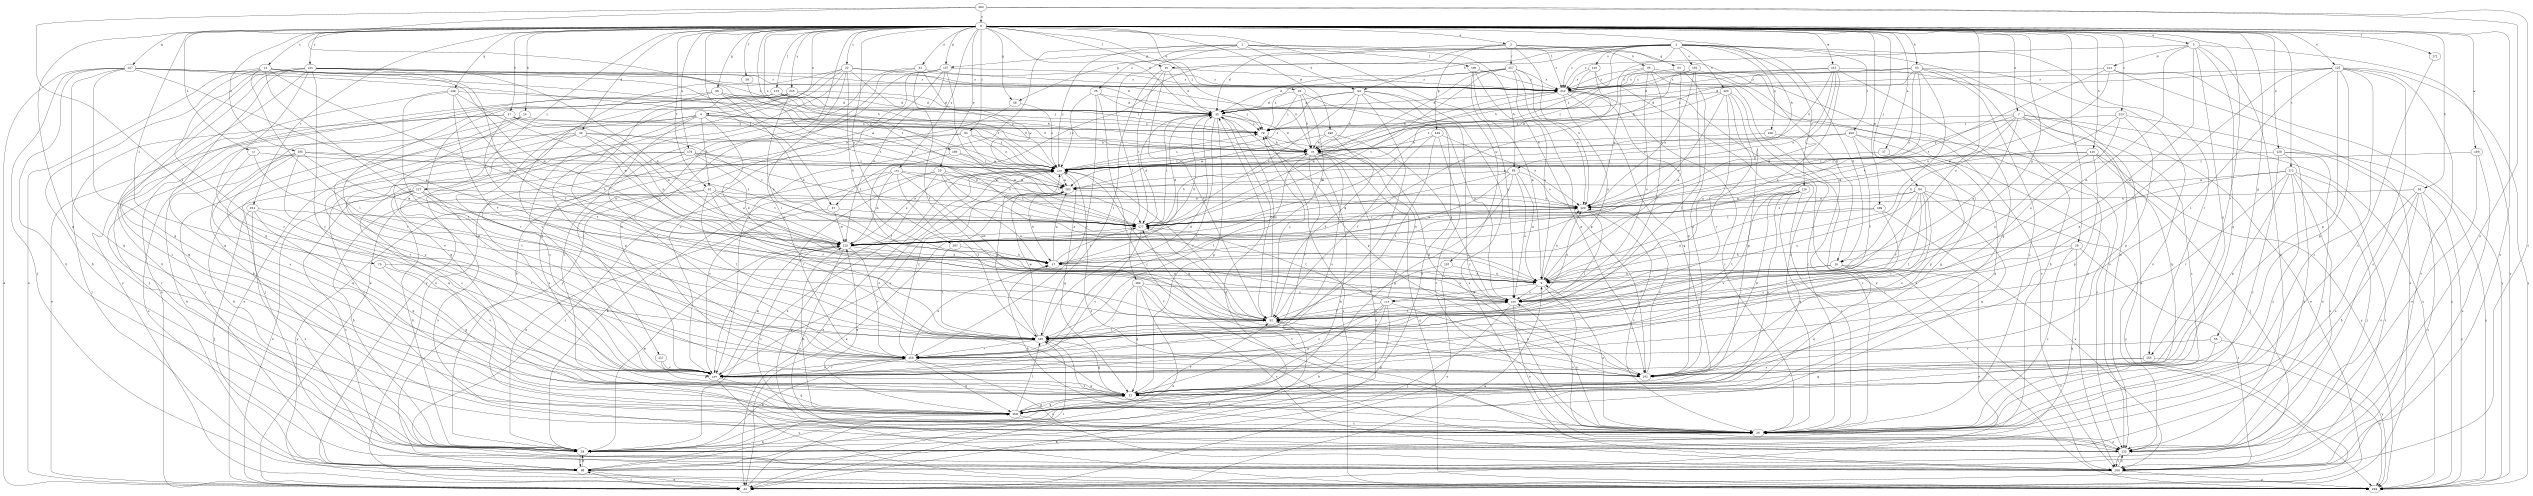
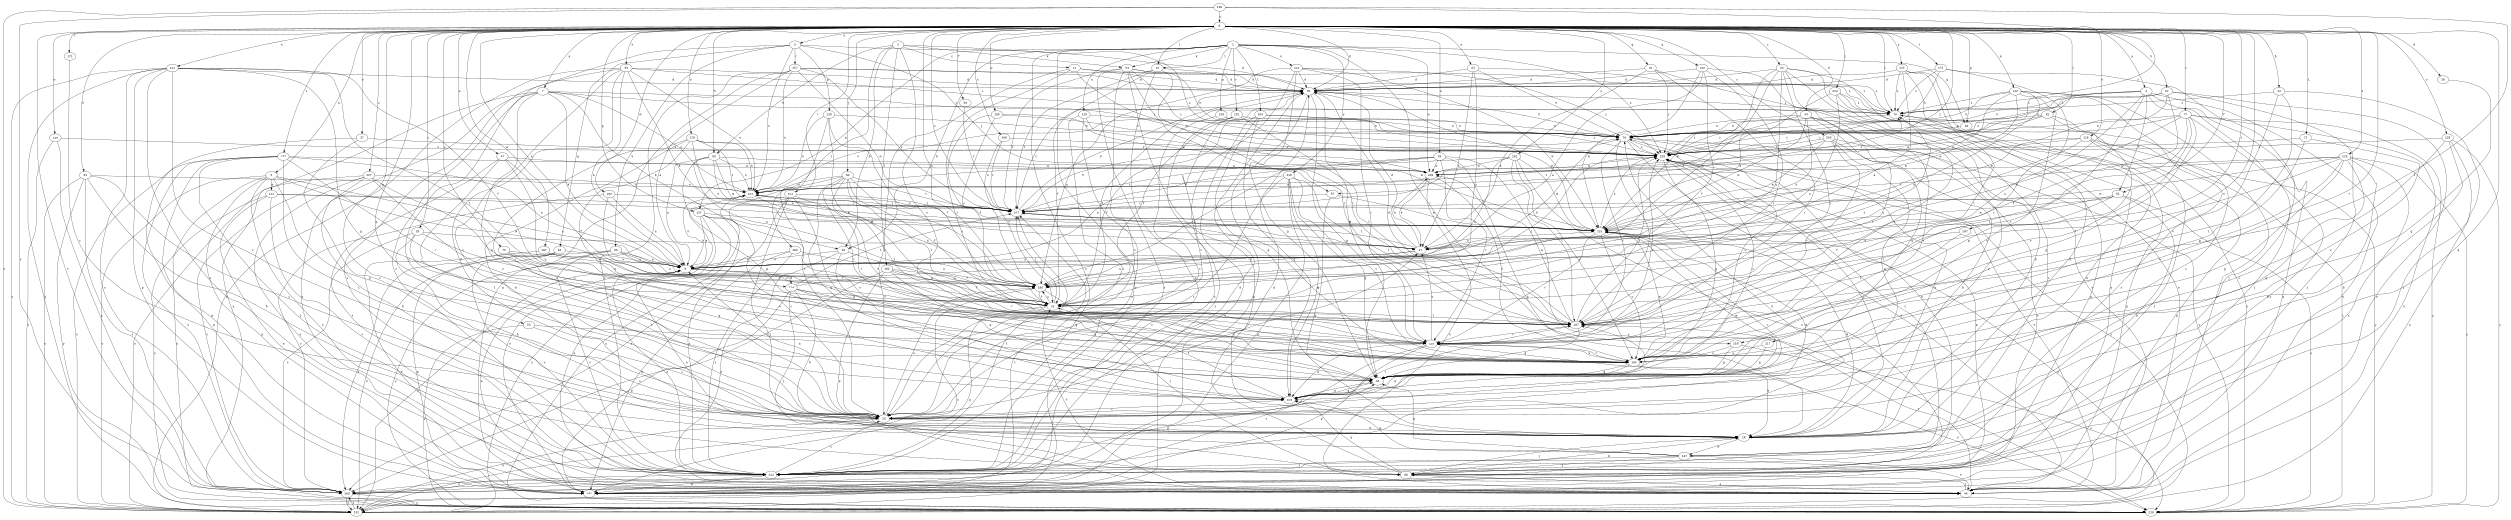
  strict digraph {
    fontname="Liberation Mono"
    node [fontname="Liberation Mono"]
    edge [fontname="Liberation Mono"]
    0
    3
    4
    5
    7
    9
    14
    20
    22
    24
+   28
    34
    35
    37
    39
    41
    43
    50
    51
    55
    56
    58
    63
    67
    69
    72
    75
    79
    81
    84
    87
    93
    99
    109
    112
    116
    117
    122
    128
    137
    147
    149
    150
    151
    156
    160
    161
    168
    171
    172
    173
    n52 [label=577]
    179
    186
    196
    197
    198
    205
    207
    215
    223
    225
    227
    212
    n65 [label=64]
    96
    124
    139
    157
    229
    44
    70
    88
    141
    159
    132
    61
    113
    114
    220
    16
    26
    194
    18
    97
    107
    115
    52
    203
    182
    1
    94
    103
    123
    129
    138
    191
    216
    2
    25
    104
    106
    0 -> 3 [label=a]
    0 -> 4 [label=a]
    0 -> 5 [label=a]
    0 -> 7 [label=a]
    0 -> 9 [label=a]
    0 -> 14 [label=b]
    0 -> 20 [label=c]
    0 -> 22 [label=c]
    0 -> 24 [label=c]
+   0 -> 28 [label=d]
    0 -> 34 [label=d]
    0 -> 35 [label=d]
    0 -> 37 [label=e]
    0 -> 39 [label=e]
    0 -> 41 [label=e]
    0 -> 43 [label=e]
    0 -> 50 [label=f]
    0 -> 51 [label=f]
    0 -> 55 [label=g]
    0 -> 56 [label=g]
    0 -> 58 [label=g]
    0 -> 63 [label=h]
    0 -> 67 [label=h]
    0 -> 69 [label=h]
    0 -> 72 [label=i]
    0 -> 75 [label=i]
    0 -> 79 [label=i]
    0 -> 81 [label=j]
    0 -> 84 [label=j]
    0 -> 87 [label=j]
    0 -> 93 [label=k]
    0 -> 99 [label=l]
    0 -> 109 [label=m]
    0 -> 112 [label=m]
    0 -> 116 [label=n]
    0 -> 117 [label=n]
    0 -> 122 [label=n]
    0 -> 128 [label=o]
    0 -> 137 [label=p]
    0 -> 147 [label=q]
    0 -> 149 [label=q]
    0 -> 150 [label=q]
    0 -> 151 [label=r]
    0 -> 156 [label=r]
    0 -> 160 [label=s]
    0 -> 161 [label=s]
    0 -> 168 [label=s]
    0 -> 171 [label=t]
    0 -> 172 [label=t]
    0 -> 173 [label=t]
    0 -> n52 [label=t]
    0 -> 179 [label=u]
    0 -> 186 [label=u]
    0 -> 196 [label=w]
    0 -> 197 [label=w]
    0 -> 198 [label=w]
    0 -> 205 [label=x]
    0 -> 207 [label=x]
    0 -> 215 [label=y]
    0 -> 223 [label=z]
    0 -> 225 [label=z]
    0 -> 227 [label=z]
    3 -> 35 [label=d]
    3 -> 87 [label=j]
    3 -> 212 [label=x]
    3 -> n65 [label=g]
    3 -> 96 [label=k]
    3 -> 124 [label=n]
    3 -> 139 [label=p]
    3 -> 157 [label=r]
    4 -> 51 [label=f]
    4 -> 79 [label=i]
    4 -> 186 [label=u]
    4 -> 229 [label=z]
    4 -> 44 [label=e]
    4 -> 70 [label=h]
    4 -> 88 [label=j]
    4 -> 141 [label=p]
    4 -> 159 [label=r]
    5 -> 186 [label=u]
    5 -> 212 [label=x]
    5 -> 141 [label=p]
    5 -> 132 [label=o]
    5 -> 61 [label=g]
    5 -> 113 [label=m]
    5 -> 114 [label=m]
    5 -> 220 [label=y]
    7 -> 9 [label=a]
    7 -> 79 [label=i]
    7 -> 150 [label=q]
    7 -> 124 [label=n]
    7 -> 229 [label=z]
    7 -> 44 [label=e]
    7 -> 220 [label=y]
    7 -> 16 [label=b]
    7 -> 26 [label=c]
    9 -> 186 [label=u]
    9 -> 124 [label=n]
    9 -> 132 [label=o]
    9 -> 114 [label=m]
    14 -> 79 [label=i]
    14 -> 88 [label=j]
    14 -> 61 [label=g]
    14 -> 194 [label=v]
    20 -> 168 [label=s]
    20 -> 26 [label=c]
    20 -> 18 [label=b]
    20 -> 97 [label=k]
    20 -> 107 [label=l]
    22 -> 212 [label=x]
    22 -> 229 [label=z]
    22 -> 44 [label=e]
    22 -> 70 [label=h]
    22 -> 61 [label=g]
    22 -> 220 [label=y]
    22 -> 194 [label=v]
    22 -> 97 [label=k]
    22 -> 107 [label=l]
    24 -> 35 [label=d]
    24 -> 186 [label=u]
    24 -> 212 [label=x]
    24 -> 44 [label=e]
    24 -> 194 [label=v]
    24 -> 18 [label=b]
    24 -> 97 [label=k]
    24 -> 107 [label=l]
    24 -> 115 [label=m]
+   28 -> 61 [label=g]
    34 -> n52 [label=t]
    34 -> 70 [label=h]
    34 -> 26 [label=c]
    34 -> 194 [label=v]
    34 -> 97 [label=k]
    34 -> 107 [label=l]
    34 -> 115 [label=m]
    35 -> 79 [label=i]
    35 -> n52 [label=t]
    35 -> 70 [label=h]
    35 -> 141 [label=p]
    35 -> 159 [label=r]
    35 -> 61 [label=g]
    35 -> 52 [label=f]
    37 -> 229 [label=z]
    37 -> 141 [label=p]
-   225 -> 26 [label=c]
+   37 -> 26 [label=c]
    39 -> 9 [label=a]
    39 -> n52 [label=t]
    39 -> 186 [label=u]
    39 -> 159 [label=r]
    39 -> 220 [label=y]
    39 -> 18 [label=b]
    39 -> 203 [label=w]
    41 -> 212 [label=x]
    41 -> 26 [label=l]
    41 -> 194 [label=v]
    41 -> 52 [label=f]
    41 -> 203 [label=w]
    43 -> 35 [label=d]
    43 -> 79 [label=i]
    43 -> 186 [label=u]
    43 -> 70 [label=h]
    43 -> 97 [label=k]
    50 -> n52 [label=t]
    51 -> n52 [label=t]
-   51 -> 124 [label=n]
    51 -> 220 [label=y]
    51 -> 18 [label=b]
    51 -> 107 [label=l]
    51 -> 115 [label=m]
    51 -> 52 [label=f]
    55 -> 159 [label=r]
    55 -> 220 [label=y]
    55 -> 26 [label=c]
    56 -> 35 [label=d]
    56 -> 229 [label=z]
    56 -> 44 [label=e]
    56 -> 159 [label=r]
    56 -> 97 [label=k]
    58 -> 229 [label=z]
    58 -> 18 [label=b]
    63 -> 168 [label=s]
    63 -> 124 [label=n]
    63 -> 132 [label=o]
    63 -> 220 [label=y]
    63 -> 26 [label=c]
    63 -> 18 [label=b]
    67 -> 79 [label=i]
    67 -> 44 [label=e]
    67 -> 70 [label=h]
    67 -> 88 [label=j]
    67 -> 115 [label=m]
    67 -> 52 [label=f]
    69 -> 9 [label=a]
    69 -> 186 [label=u]
    69 -> 124 [label=n]
    69 -> 61 [label=g]
    69 -> 97 [label=k]
    69 -> 115 [label=m]
    69 -> 203 [label=w]
    72 -> 229 [label=z]
    72 -> 194 [label=v]
    72 -> 107 [label=l]
    75 -> 9 [label=a]
    75 -> 61 [label=g]
    75 -> 194 [label=v]
    79 -> 70 [label=h]
    79 -> 141 [label=p]
    81 -> 229 [label=z]
    81 -> 70 [label=h]
    81 -> 26 [label=c]
    81 -> 194 [label=v]
    81 -> 203 [label=w]
    84 -> 150 [label=q]
    84 -> n52 [label=t]
    84 -> 186 [label=u]
    84 -> 124 [label=n]
    84 -> 159 [label=r]
    84 -> 220 [label=y]
    84 -> 194 [label=v]
    84 -> 107 [label=l]
    84 -> 52 [label=f]
    87 -> n52 [label=t]
    87 -> 18 [label=b]
    87 -> 115 [label=m]
    93 -> 9 [label=a]
    93 -> 35 [label=d]
    93 -> 79 [label=i]
    93 -> 212 [label=x]
    93 -> 124 [label=n]
    93 -> 132 [label=o]
    93 -> 26 [label=c]
    93 -> 18 [label=b]
    93 -> 97 [label=k]
    99 -> 35 [label=d]
    99 -> n52 [label=t]
    99 -> 212 [label=x]
    99 -> 107 [label=l]
    99 -> 52 [label=f]
    109 -> 9 [label=a]
    109 -> 168 [label=s]
    109 -> n52 [label=t]
    109 -> 194 [label=v]
    112 -> 9 [label=a]
    112 -> 79 [label=i]
    112 -> 212 [label=x]
    112 -> 124 [label=n]
    112 -> 44 [label=e]
    112 -> 70 [label=h]
    112 -> 61 [label=g]
    112 -> 115 [label=m]
    116 -> 186 [label=u]
    116 -> 229 [label=z]
    116 -> 88 [label=j]
    116 -> 141 [label=p]
    116 -> 220 [label=y]
    116 -> 203 [label=w]
    117 -> 61 [label=g]
    117 -> 194 [label=v]
    122 -> 35 [label=d]
    122 -> 168 [label=s]
    122 -> 212 [label=x]
    122 -> 141 [label=p]
    122 -> 132 [label=o]
    122 -> 61 [label=g]
    122 -> 220 [label=y]
    122 -> 26 [label=c]
    122 -> 107 [label=l]
    122 -> 52 [label=f]
    128 -> 229 [label=z]
    128 -> 132 [label=o]
    128 -> 220 [label=y]
    128 -> 26 [label=c]
    128 -> 18 [label=b]
    137 -> 9 [label=a]
    137 -> 212 [label=x]
    137 -> 44 [label=e]
    137 -> 220 [label=y]
    137 -> 194 [label=v]
    137 -> 115 [label=m]
    147 -> 9 [label=a]
    147 -> 150 [label=q]
    147 -> 212 [label=x]
    147 -> 229 [label=z]
    147 -> 44 [label=e]
    147 -> 70 [label=h]
    147 -> 88 [label=j]
    147 -> 61 [label=g]
-   147 -> 18 [label=b]
+   18 -> 147 [label=b]
    149 -> 9 [label=a]
    149 -> 35 [label=d]
    149 -> 150 [label=q]
    149 -> 107 [label=l]
    149 -> 115 [label=m]
    149 -> 52 [label=f]
    150 -> 61 [label=g]
    150 -> 26 [label=c]
    150 -> 107 [label=l]
    150 -> 115 [label=m]
    150 -> 52 [label=f]
    151 -> 150 [label=q]
    151 -> 168 [label=s]
    151 -> n52 [label=t]
    151 -> 88 [label=j]
    151 -> 159 [label=r]
    156 -> 61 [label=g]
    156 -> 220 [label=y]
    156 -> 194 [label=v]
    160 -> n52 [label=t]
    160 -> 229 [label=z]
    160 -> 52 [label=f]
    161 -> 168 [label=s]
    161 -> 186 [label=u]
    161 -> 124 [label=n]
    161 -> 194 [label=v]
    161 -> 107 [label=l]
    161 -> 115 [label=m]
    161 -> 203 [label=w]
    168 -> 132 [label=o]
    168 -> 220 [label=y]
    171 -> 26 [label=c]
    172 -> 9 [label=a]
    172 -> 168 [label=s]
    172 -> 88 [label=j]
    172 -> 141 [label=p]
    172 -> 159 [label=r]
    172 -> 132 [label=o]
    172 -> 26 [label=c]
    172 -> 203 [label=w]
    173 -> 35 [label=d]
    173 -> 79 [label=i]
    173 -> 70 [label=h]
    173 -> 88 [label=j]
    173 -> 159 [label=r]
    n52 -> 35 [label=d]
    n52 -> 124 [label=n]
    n52 -> 70 [label=h]
    n52 -> 194 [label=v]
    n52 -> 115 [label=m]
    179 -> 150 [label=q]
    179 -> n52 [label=t]
    179 -> 124 [label=n]
    179 -> 229 [label=z]
    179 -> 26 [label=c]
    179 -> 18 [label=b]
    179 -> 97 [label=k]
    186 -> 124 [label=n]
    186 -> 88 [label=j]
    186 -> 132 [label=o]
    186 -> 52 [label=f]
    196 -> 186 [label=u]
    196 -> 70 [label=h]
    196 -> 52 [label=f]
    196 -> 203 [label=w]
    197 -> 9 [label=a]
    197 -> 44 [label=e]
    197 -> 52 [label=f]
    198 -> 168 [label=s]
    198 -> 229 [label=z]
    198 -> 132 [label=o]
    205 -> 150 [label=q]
    205 -> 168 [label=s]
    205 -> n52 [label=t]
    205 -> 229 [label=z]
    205 -> 159 [label=r]
    205 -> 18 [label=b]
    205 -> 115 [label=m]
    207 -> 97 [label=k]
    207 -> 107 [label=l]
    215 -> 9 [label=a]
    215 -> 35 [label=d]
    215 -> 79 [label=i]
    215 -> 141 [label=p]
    215 -> 18 [label=b]
    215 -> 107 [label=l]
    223 -> 79 [label=i]
    223 -> 186 [label=u]
    223 -> 141 [label=p]
    223 -> 220 [label=y]
    223 -> 115 [label=m]
    225 -> 150 [label=q]
    225 -> n52 [label=t]
    225 -> 212 [label=x]
    225 -> 61 [label=g]
    225 -> 220 [label=y]
    225 -> 194 [label=v]
    225 -> 18 [label=b]
    225 -> 115 [label=m]
    225 -> 52 [label=f]
    225 -> 203 [label=w]
    227 -> 168 [label=s]
    227 -> 124 [label=n]
    227 -> 44 [label=e]
    227 -> 159 [label=r]
    227 -> 132 [label=o]
    227 -> 194 [label=v]
    227 -> 18 [label=b]
    212 -> 9 [label=a]
    212 -> 35 [label=d]
    212 -> 168 [label=s]
    212 -> n52 [label=t]
    212 -> 70 [label=h]
    212 -> 141 [label=p]
    212 -> 61 [label=g]
    212 -> 26 [label=c]
    n65 -> 9 [label=a]
    n65 -> 168 [label=s]
    n65 -> 212 [label=x]
    n65 -> 141 [label=p]
-   96 -> 124 [label=a]
+   96 -> 9 [label=a]
    96 -> 186 [label=u]
    96 -> 212 [label=x]
    96 -> 132 [label=o]
    96 -> 220 [label=y]
    96 -> 52 [label=f]
    124 -> n52 [label=t]
    124 -> 26 [label=c]
    124 -> 107 [label=l]
    139 -> 124 [label=n]
    139 -> 70 [label=h]
    139 -> 26 [label=c]
    139 -> 107 [label=l]
    139 -> 52 [label=f]
    157 -> 9 [label=a]
    157 -> 35 [label=d]
    157 -> 79 [label=i]
    157 -> n52 [label=t]
    157 -> 212 [label=x]
    157 -> 124 [label=n]
    157 -> 141 [label=p]
    157 -> 115 [label=m]
    229 -> 79 [label=i]
    229 -> 44 [label=e]
    229 -> 141 [label=p]
    229 -> 61 [label=g]
    229 -> 203 [label=w]
    44 -> 9 [label=a]
    44 -> 88 [label=j]
    44 -> 107 [label=l]
    44 -> 52 [label=f]
    70 -> 229 [label=z]
    70 -> 44 [label=e]
    70 -> 159 [label=r]
    70 -> 220 [label=y]
    70 -> 194 [label=v]
    70 -> 18 [label=b]
    70 -> 107 [label=l]
    88 -> 35 [label=d]
    88 -> 150 [label=q]
    88 -> 44 [label=e]
    88 -> 18 [label=b]
    141 -> 124 [label=n]
    159 -> 150 [label=q]
    159 -> 168 [label=s]
    159 -> 229 [label=z]
    159 -> 141 [label=p]
    159 -> 194 [label=v]
    159 -> 18 [label=b]
    159 -> 97 [label=k]
    132 -> 168 [label=s]
    132 -> n52 [label=t]
    132 -> 229 [label=z]
    61 -> 150 [label=q]
    61 -> 229 [label=z]
    113 -> n52 [label=t]
    113 -> 212 [label=x]
    113 -> 44 [label=e]
    113 -> 220 [label=y]
    113 -> 115 [label=m]
    114 -> n52 [label=t]
    114 -> 70 [label=h]
    114 -> 88 [label=j]
    114 -> 141 [label=p]
    114 -> 61 [label=g]
    114 -> 194 [label=v]
    114 -> 18 [label=b]
    114 -> 52 [label=f]
    220 -> 79 [label=i]
    16 -> 9 [label=a]
    16 -> 150 [label=q]
    16 -> 44 [label=e]
    16 -> 52 [label=f]
    26 -> 9 [label=a]
    26 -> 186 [label=u]
    26 -> 132 [label=o]
    26 -> 18 [label=b]
    26 -> 97 [label=k]
    26 -> 107 [label=l]
    26 -> 115 [label=m]
    194 -> 150 [label=q]
    194 -> 159 [label=r]
    194 -> 61 [label=g]
    194 -> 220 [label=y]
    194 -> 115 [label=m]
    18 -> 229 [label=z]
    18 -> 88 [label=j]
    18 -> 115 [label=m]
    97 -> 9 [label=a]
    97 -> 35 [label=d]
    97 -> n52 [label=t]
    97 -> 186 [label=u]
    97 -> 203 [label=w]
    107 -> 35 [label=d]
    107 -> 229 [label=z]
    107 -> 159 [label=r]
    107 -> 61 [label=g]
    107 -> 203 [label=w]
    115 -> 35 [label=d]
    115 -> 229 [label=z]
    115 -> 159 [label=r]
    115 -> 132 [label=o]
    115 -> 26 [label=c]
    115 -> 194 [label=v]
    115 -> 97 [label=k]
    52 -> 35 [label=d]
    52 -> 79 [label=i]
    52 -> n52 [label=t]
    52 -> 186 [label=u]
    52 -> 229 [label=z]
    52 -> 141 [label=p]
    52 -> 107 [label=l]
    203 -> 124 [label=n]
    203 -> 44 [label=e]
    203 -> 194 [label=v]
    203 -> 97 [label=k]
    182 -> 0 [label=u]
    182 -> 168 [label=s]
    182 -> 229 [label=z]
    182 -> 132 [label=o]
    182 -> 107 [label=l]
    1 -> 58 [label=g]
    1 -> 99 [label=l]
    1 -> 137 [label=p]
    1 -> 156 [label=r]
    1 -> 212 [label=x]
    1 -> 229 [label=z]
    1 -> 132 [label=o]
    1 -> 16 [label=b]
    1 -> 203 [label=w]
    1 -> 94 [label=k]
    1 -> 103 [label=l]
    1 -> 123 [label=n]
    1 -> 129 [label=o]
    1 -> 138 [label=p]
    1 -> 191 [label=v]
    1 -> 216 [label=y]
    94 -> 35 [label=d]
    94 -> 168 [label=s]
    94 -> n52 [label=t]
    94 -> 229 [label=z]
    94 -> 70 [label=h]
    94 -> 26 [label=c]
    94 -> 18 [label=b]
    94 -> 107 [label=l]
    103 -> 150 [label=q]
    103 -> 229 [label=z]
    103 -> 70 [label=h]
    103 -> 132 [label=o]
    103 -> 61 [label=g]
    103 -> 52 [label=f]
    123 -> 35 [label=d]
    123 -> 186 [label=u]
    123 -> 229 [label=z]
    123 -> 159 [label=r]
    123 -> 61 [label=g]
    123 -> 26 [label=c]
    123 -> 115 [label=m]
    129 -> 212 [label=x]
    129 -> 70 [label=h]
    129 -> 26 [label=c]
    129 -> 115 [label=m]
    138 -> 70 [label=h]
    138 -> 26 [label=c]
    191 -> 168 [label=s]
    191 -> 212 [label=x]
    191 -> 124 [label=n]
    191 -> 70 [label=h]
    191 -> 107 [label=l]
    216 -> 150 [label=q]
    216 -> 124 [label=n]
    216 -> 141 [label=p]
    216 -> 61 [label=g]
    216 -> 26 [label=c]
    216 -> 194 [label=v]
    216 -> 107 [label=l]
    2 -> 69 [label=h]
    2 -> 229 [label=z]
    2 -> 16 [label=b]
    2 -> 194 [label=v]
    2 -> 94 [label=k]
    2 -> 25 [label=c]
    2 -> 104 [label=l]
    2 -> 106 [label=l]
    25 -> 35 [label=d]
    25 -> 79 [label=i]
    25 -> 229 [label=z]
    25 -> 159 [label=r]
    25 -> 26 [label=c]
    104 -> 168 [label=s]
    104 -> 186 [label=u]
    104 -> 44 [label=e]
    104 -> 159 [label=r]
    104 -> 61 [label=g]
    104 -> 52 [label=f]
    106 -> 9 [label=a]
    106 -> 186 [label=u]
    106 -> 212 [label=x]
    106 -> 141 [label=p]
  }
